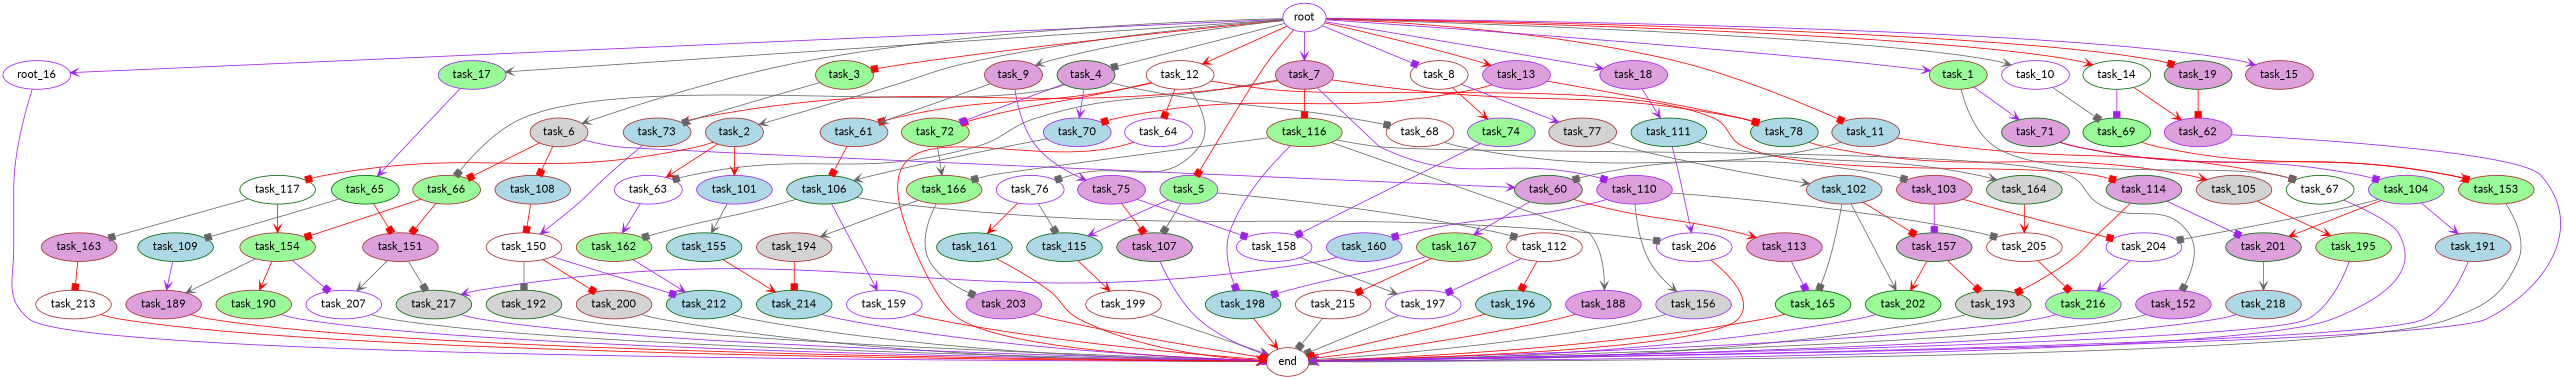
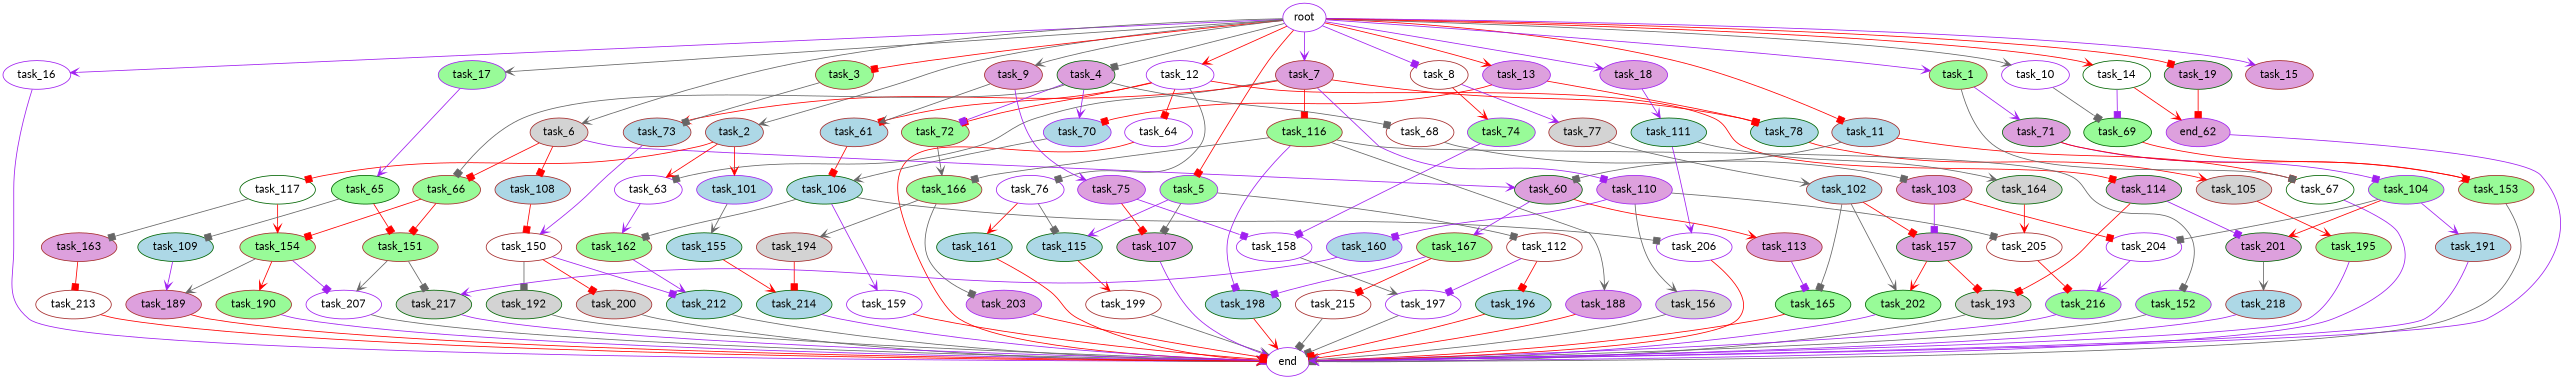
  digraph {
    fontname=Lato
    node [color=brown fillcolor=white fontname=Lato style=filled]
    edge [arrowhead=box color=red fontname=Lato]
    task_207 [color=purple]
-   end
+   end [color=purple]
    task_192 [color=darkgreen fillcolor=lightgrey]
-   task_16 [color=purple label=root_16]
+   task_16 [color=purple]
    task_212 [color=darkgreen fillcolor=lightblue]
    task_115 [color=darkgreen fillcolor=lightblue]
    task_199
    task_158 [color=purple]
    task_197 [color=purple]
    task_19 [color=darkgreen fillcolor=plum]
-   task_62 [color=purple fillcolor=plum]
+   task_62 [color=purple fillcolor=plum label=end_62]
    task_72 [fillcolor=palegreen]
-   task_12
+   task_12 [color=purple]
    task_64 [color=purple]
    task_76 [color=purple]
    task_61 [fillcolor=lightblue]
    task_114 [color=darkgreen fillcolor=plum]
    task_166 [fillcolor=palegreen]
    task_161 [color=darkgreen fillcolor=lightblue]
    task_106 [color=darkgreen fillcolor=lightblue]
    task_201 [color=darkgreen fillcolor=plum]
    task_193 [color=darkgreen fillcolor=lightgrey]
    task_190 [fillcolor=palegreen]
    task_150
    task_200 [fillcolor=lightgrey]
    task_13 [color=purple fillcolor=plum]
    task_70 [color=purple fillcolor=lightblue]
    task_78 [color=darkgreen fillcolor=lightblue]
    task_105 [fillcolor=lightgrey]
    task_102 [fillcolor=lightblue]
    task_202 [color=darkgreen fillcolor=palegreen]
    task_157 [color=darkgreen fillcolor=plum]
    task_165 [color=darkgreen fillcolor=palegreen]
    task_11 [fillcolor=lightblue]
    task_60 [color=darkgreen fillcolor=plum]
    task_67 [color=darkgreen]
    task_113 [fillcolor=plum]
    task_167 [fillcolor=palegreen]
    task_74 [color=purple fillcolor=palegreen]
    task_8
    task_77 [fillcolor=lightgrey]
    task_101 [color=purple fillcolor=lightblue]
    task_155 [color=darkgreen fillcolor=lightblue]
    task_214 [color=darkgreen fillcolor=lightblue]
    task_117 [color=darkgreen]
    task_154 [fillcolor=palegreen]
    task_163 [fillcolor=plum]
    task_189 [fillcolor=plum]
    task_213
    task_162 [fillcolor=palegreen]
-   task_151 [fillcolor=plum]
+   task_151 [fillcolor=palegreen]
    task_217 [color=darkgreen fillcolor=lightgrey]
    task_107 [color=darkgreen fillcolor=plum]
    task_6 [fillcolor=lightgrey]
    task_108 [fillcolor=lightblue]
    task_66 [fillcolor=palegreen]
    task_156 [color=purple fillcolor=lightgrey]
    task_218 [fillcolor=lightblue]
    task_203 [color=purple fillcolor=plum]
    task_194 [fillcolor=lightgrey]
    task_63 [color=purple]
    root [color=purple]
    task_7 [fillcolor=plum]
    task_2 [fillcolor=lightblue]
    task_4 [color=darkgreen fillcolor=plum]
    task_10 [color=purple]
    task_14 [color=darkgreen]
    task_1 [fillcolor=palegreen]
    task_18 [color=purple fillcolor=plum]
    task_15 [fillcolor=plum]
    task_3 [fillcolor=palegreen]
    task_9 [fillcolor=plum]
    task_5 [color=purple fillcolor=palegreen]
    task_17 [color=purple fillcolor=palegreen]
    task_110 [color=purple fillcolor=plum]
    task_73 [fillcolor=lightblue]
    task_116 [fillcolor=palegreen]
    task_68
    task_69 [color=darkgreen fillcolor=palegreen]
    task_71 [color=darkgreen fillcolor=plum]
    task_111 [color=darkgreen fillcolor=lightblue]
    task_75 [color=purple fillcolor=plum]
    task_112
    task_65 [color=darkgreen fillcolor=palegreen]
    task_216 [color=purple fillcolor=palegreen]
    task_104 [color=purple fillcolor=palegreen]
    task_191 [fillcolor=lightblue]
    task_204 [color=purple]
    task_205
    task_160 [color=purple fillcolor=lightblue]
-   task_152 [color=purple fillcolor=plum]
+   task_152 [color=purple fillcolor=palegreen]
    task_198 [color=darkgreen fillcolor=lightblue]
    task_188 [color=purple fillcolor=plum]
    task_159 [color=purple]
    task_206 [color=purple]
    task_215
    task_103 [fillcolor=plum]
    task_196 [color=darkgreen fillcolor=lightblue]
    task_109 [color=darkgreen fillcolor=lightblue]
    task_153 [fillcolor=palegreen]
    task_164 [color=darkgreen fillcolor=lightgrey]
    task_195 [fillcolor=palegreen]
    task_207 -> end [color=gray40]
    task_192 -> end [arrowhead=vee color=gray40]
    task_16 -> end [arrowhead=vee color=purple]
    task_212 -> end [arrowhead=vee color=gray40]
    task_115 -> task_199 [arrowhead=vee]
    task_199 -> end [arrowhead=vee color=gray40]
    task_158 -> task_197 [arrowhead=vee color=gray40]
    task_197 -> end [color=gray40]
    task_19 -> task_62
    task_62 -> end [color=purple]
    task_72 -> task_166 [arrowhead=vee color=gray40]
    task_12 -> task_72
    task_12 -> task_64
    task_12 -> task_76 [color=gray40]
    task_12 -> task_61
    task_12 -> task_114
    task_64 -> end
    task_76 -> task_115 [color=gray40]
    task_76 -> task_161 [arrowhead=vee]
    task_61 -> task_106
    task_114 -> task_201 [color=purple]
    task_114 -> task_193
    task_166 -> task_203 [color=gray40]
    task_166 -> task_194 [arrowhead=vee color=gray40]
    task_161 -> end [arrowhead=vee]
    task_106 -> task_162 [color=gray40]
    task_106 -> task_159 [arrowhead=vee color=purple]
    task_106 -> task_206 [color=gray40]
    task_201 -> task_218 [arrowhead=vee color=gray40]
    task_193 -> end [color=gray40]
    task_190 -> end [color=purple]
    task_150 -> task_192 [color=gray40]
    task_150 -> task_212 [color=purple]
    task_150 -> task_200
    task_200 -> end [arrowhead=vee color=gray40]
    task_13 -> task_70
    task_13 -> task_78
    task_70 -> task_106 [arrowhead=vee color=gray40]
    task_78 -> task_105 [arrowhead=vee]
    task_105 -> task_195 [arrowhead=vee]
    task_102 -> task_202 [arrowhead=vee color=gray40]
    task_102 -> task_157
    task_102 -> task_165 [color=gray40]
    task_202 -> end [arrowhead=vee color=purple]
    task_157 -> task_193
    task_157 -> task_202 [arrowhead=vee]
    task_165 -> end
    task_11 -> task_60 [color=gray40]
    task_11 -> task_67
    task_60 -> task_113 [arrowhead=vee]
    task_60 -> task_167 [arrowhead=vee color=purple]
    task_67 -> end [arrowhead=vee color=purple]
    task_113 -> task_165 [color=purple]
    task_167 -> task_198 [color=purple]
    task_167 -> task_215
    task_74 -> task_158 [color=purple]
    task_8 -> task_74 [arrowhead=vee]
    task_8 -> task_77 [arrowhead=vee color=purple]
    task_77 -> task_102 [arrowhead=vee color=gray40]
    task_101 -> task_155 [arrowhead=vee color=gray40]
    task_155 -> task_214 [arrowhead=vee]
    task_214 -> end [arrowhead=vee color=purple]
    task_117 -> task_154 [arrowhead=vee]
    task_117 -> task_163 [color=gray40]
    task_154 -> task_207 [color=purple]
    task_154 -> task_190 [arrowhead=vee]
    task_154 -> task_189 [arrowhead=vee color=gray40]
    task_163 -> task_213
    task_189 -> end [arrowhead=vee]
    task_213 -> end [arrowhead=vee]
    task_162 -> task_212 [arrowhead=vee color=purple]
    task_151 -> task_207 [arrowhead=vee color=gray40]
    task_151 -> task_217 [color=gray40]
    task_217 -> end [color=purple]
    task_107 -> end [arrowhead=vee color=purple]
    task_6 -> task_60 [arrowhead=vee color=purple]
    task_6 -> task_108
    task_6 -> task_66
    task_108 -> task_150
    task_66 -> task_154
    task_66 -> task_151
    task_156 -> end [arrowhead=vee color=gray40]
    task_218 -> end [arrowhead=vee color=purple]
    task_203 -> end
    task_194 -> task_214
    task_63 -> task_162 [arrowhead=vee color=purple]
    root -> task_16 [arrowhead=vee color=purple]
    root -> task_19
    root -> task_12 [arrowhead=vee]
    root -> task_13 [arrowhead=vee]
    root -> task_11
    root -> task_8 [color=purple]
    root -> task_6 [arrowhead=vee color=gray40]
    root -> task_7 [arrowhead=vee color=purple]
    root -> task_2 [arrowhead=vee color=gray40]
    root -> task_4 [color=gray40]
    root -> task_10 [arrowhead=vee color=gray40]
    root -> task_14 [arrowhead=vee]
    root -> task_1 [arrowhead=vee color=purple]
    root -> task_18 [arrowhead=vee color=purple]
    root -> task_15 [arrowhead=vee color=purple]
    root -> task_3
    root -> task_9 [arrowhead=vee color=gray40]
    root -> task_5
    root -> task_17 [arrowhead=vee color=gray40]
    task_7 -> task_78
    task_7 -> task_63 [color=gray40]
    task_7 -> task_110 [color=purple]
    task_7 -> task_73 [arrowhead=vee]
    task_7 -> task_116
    task_2 -> task_101 [arrowhead=vee]
    task_2 -> task_117
    task_2 -> task_63 [arrowhead=vee]
    task_4 -> task_72 [color=purple]
    task_4 -> task_70 [arrowhead=vee color=purple]
    task_4 -> task_66 [color=gray40]
    task_4 -> task_68 [color=gray40]
    task_10 -> task_69 [color=gray40]
    task_14 -> task_62 [arrowhead=vee]
    task_14 -> task_69 [color=purple]
    task_1 -> task_67 [color=gray40]
    task_1 -> task_71 [arrowhead=vee color=purple]
    task_18 -> task_111 [arrowhead=vee color=purple]
    task_3 -> task_73 [color=gray40]
    task_9 -> task_61 [arrowhead=vee color=gray40]
    task_9 -> task_75 [arrowhead=vee color=purple]
    task_5 -> task_115 [arrowhead=vee color=purple]
    task_5 -> task_107 [color=gray40]
    task_5 -> task_112 [color=gray40]
    task_17 -> task_65 [arrowhead=vee color=purple]
    task_110 -> task_156 [arrowhead=vee color=gray40]
    task_110 -> task_205 [color=gray40]
    task_110 -> task_160 [color=purple]
    task_73 -> task_150 [arrowhead=vee color=purple]
    task_116 -> task_166 [color=gray40]
    task_116 -> task_152 [color=gray40]
    task_116 -> task_198 [color=purple]
    task_116 -> task_188 [arrowhead=vee color=gray40]
    task_68 -> task_103 [color=gray40]
    task_69 -> task_153
    task_71 -> task_104 [color=purple]
    task_71 -> task_153 [arrowhead=vee]
    task_111 -> task_206 [arrowhead=vee color=purple]
    task_111 -> task_164 [arrowhead=vee color=gray40]
    task_75 -> task_158 [color=purple]
    task_75 -> task_107
    task_112 -> task_197 [color=purple]
    task_112 -> task_196
    task_65 -> task_151
    task_65 -> task_109 [color=gray40]
    task_216 -> end [color=purple]
    task_104 -> task_201 [arrowhead=vee]
    task_104 -> task_191 [arrowhead=vee color=purple]
    task_104 -> task_204 [color=gray40]
    task_191 -> end [arrowhead=vee color=purple]
    task_204 -> task_216 [arrowhead=vee color=purple]
    task_205 -> task_216
    task_160 -> task_217 [arrowhead=vee color=purple]
    task_152 -> end [color=gray40]
    task_198 -> end [arrowhead=vee]
    task_188 -> end [arrowhead=vee]
    task_159 -> end
    task_206 -> end
    task_215 -> end [color=gray40]
    task_103 -> task_157 [color=purple]
    task_103 -> task_204
    task_196 -> end
    task_109 -> task_189 [arrowhead=vee color=purple]
    task_153 -> end [color=gray40]
    task_164 -> task_205 [arrowhead=vee]
    task_195 -> end [arrowhead=vee color=purple]
  }
